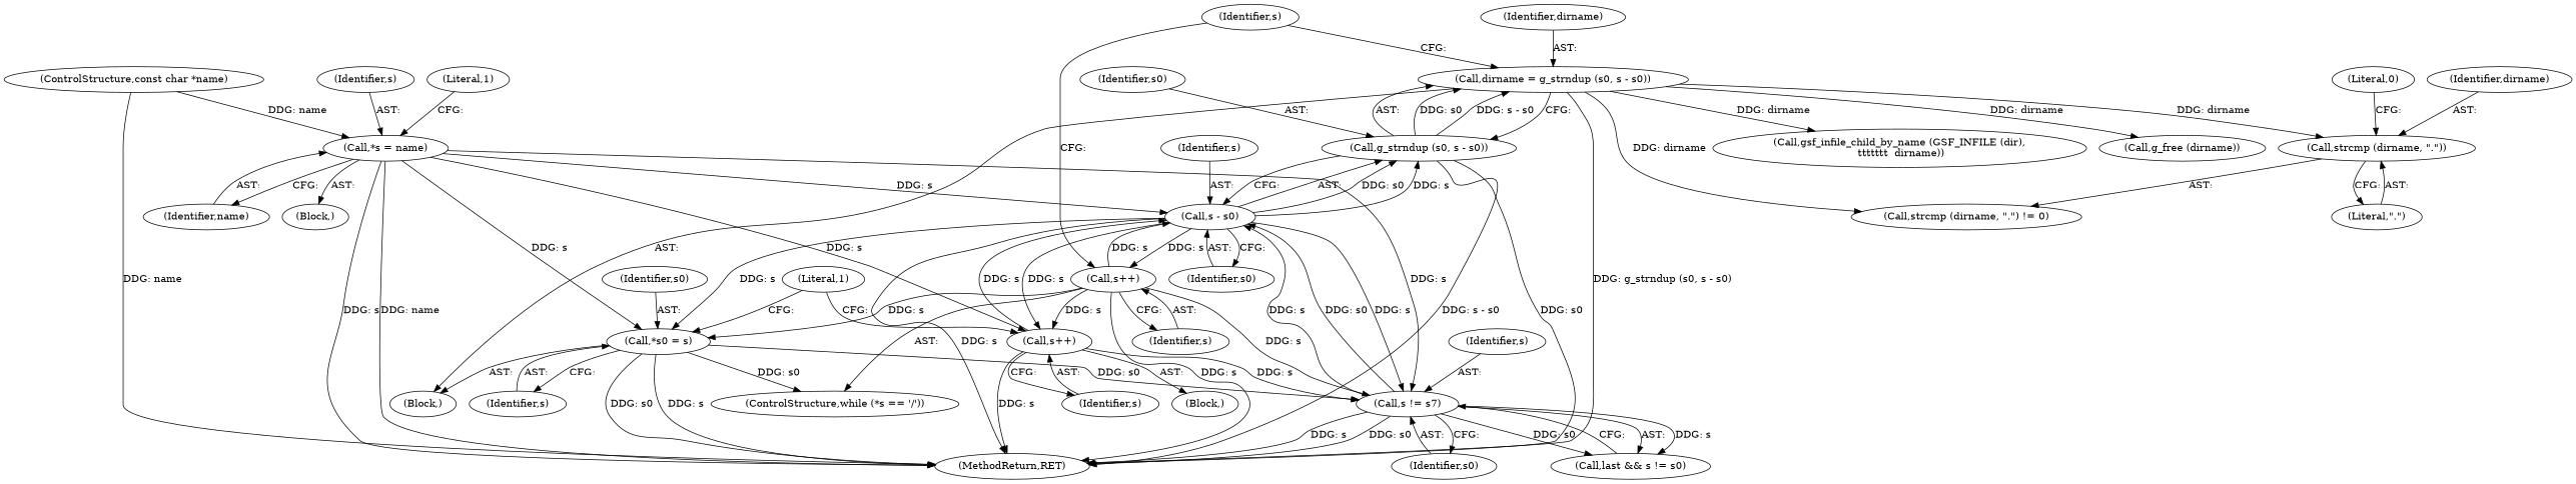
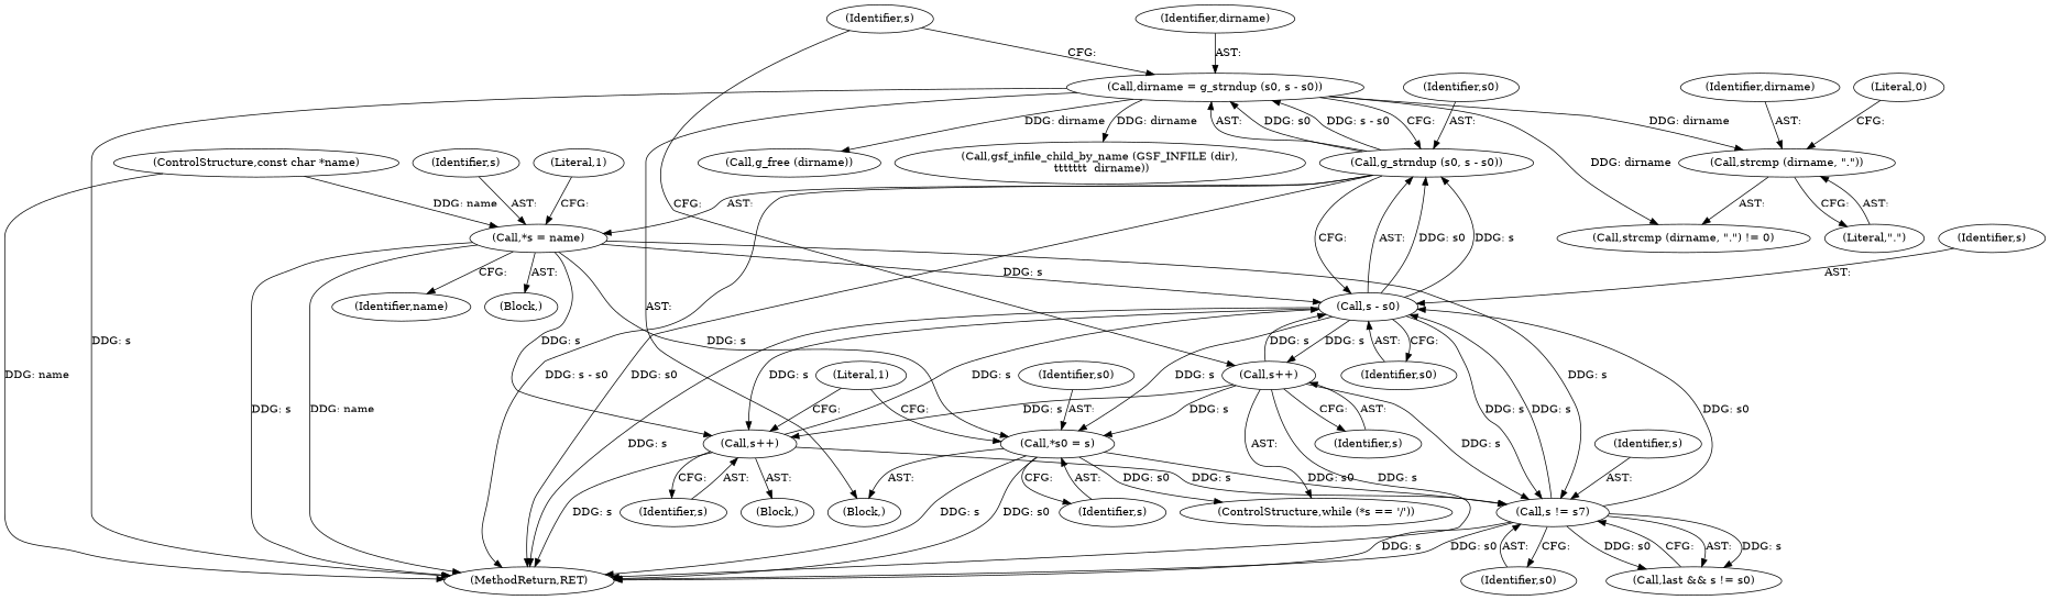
  digraph {
    n1 [label="(Call,strcmp (dirname, \".\"))"]
    n2 [label="(Literal,\".\")"]
    n3 [label="(Call,strcmp (dirname, \".\") != 0)"]
    n4 [label="(Call,dirname = g_strndup (s0, s - s0))"]
    n5 [label="(Call,g_strndup (s0, s - s0))"]
    n6 [label="(MethodReturn,RET)"]
    n7 [label="(Call,g_free (dirname))"]
    n8 [label="(Call,gsf_infile_child_by_name (GSF_INFILE (dir),\n \t\t\t\t\t\t\t  dirname))"]
    n9 [label="(Block,)"]
    n10 [label="(Call,s - s0)"]
    n11 [label="(Call,s != s7)"]
    n12 [label="(Call,s++)"]
    n13 [label="(Call,s++)"]
    n14 [label="(Call,*s0 = s)"]
    n15 [label="(Identifier,s0)"]
    n16 [label="(Call,last && s != s0)"]
    n17 [label="(Identifier,s0)"]
    n18 [label="(Block,)"]
    n19 [label="(Identifier,s)"]
    n20 [label="(Identifier,s)"]
    n21 [label="(ControlStructure,while (*s == '/'))"]
    n22 [label="(Identifier,s)"]
    n23 [label="(Call,*s = name)"]
    n24 [label="(Identifier,name)"]
    n25 [label="(Block,)"]
    n26 [label="(ControlStructure,const char *name)"]
    n27 [label="(Literal,0)"]
    n28 [label="(Identifier,s)"]
    n29 [label="(Identifier,s0)"]
    n30 [label="(Identifier,s)"]
    n31 [label="(Literal,1)"]
    n32 [label="(Identifier,dirname)"]
    n33 [label="(Identifier,dirname)"]
    n34 [label="(Identifier,s)"]
    n35 [label="(Identifier,s)"]
    n36 [label="(Identifier,s0)"]
    n37 [label="(Literal,1)"]
    n1 -> n2 [label="CFG: "]
    n1 -> n3 [label="AST: "]
    n2 -> n1 [label="AST: "]
    n4 -> n1 [label="DDG: dirname"]
    n4 -> n3 [label="DDG: dirname"]
    n4 -> n5 [label="CFG: "]
-   n4 -> n6 [label="DDG: g_strndup (s0, s - s0)"]
+   n4 -> n6 [label="DDG: s"]
    n4 -> n7 [label="DDG: dirname"]
    n4 -> n8 [label="DDG: dirname"]
    n4 -> n9 [label="AST: "]
    n5 -> n4 [label="AST: "]
    n5 -> n4 [label="DDG: s0"]
    n5 -> n4 [label="DDG: s - s0"]
    n5 -> n6 [label="DDG: s - s0"]
    n5 -> n6 [label="DDG: s0"]
    n5 -> n10 [label="CFG: "]
    n10 -> n5 [label="AST: "]
    n10 -> n5 [label="DDG: s0"]
    n10 -> n5 [label="DDG: s"]
    n10 -> n6 [label="DDG: s"]
    n10 -> n11 [label="DDG: s"]
    n10 -> n12 [label="DDG: s"]
    n10 -> n13 [label="DDG: s"]
    n10 -> n14 [label="DDG: s"]
    n10 -> n15 [label="CFG: "]
    n11 -> n6 [label="DDG: s"]
    n11 -> n6 [label="DDG: s0"]
    n11 -> n10 [label="DDG: s"]
    n11 -> n10 [label="DDG: s0"]
    n11 -> n16 [label="AST: "]
    n11 -> n16 [label="DDG: s"]
    n11 -> n16 [label="DDG: s0"]
    n11 -> n17 [label="CFG: "]
    n12 -> n6 [label="DDG: s"]
    n12 -> n10 [label="DDG: s"]
    n12 -> n11 [label="DDG: s"]
    n12 -> n18 [label="AST: "]
    n12 -> n19 [label="CFG: "]
    n13 -> n6 [label="DDG: s"]
    n13 -> n10 [label="DDG: s"]
    n13 -> n11 [label="DDG: s"]
    n13 -> n12 [label="DDG: s"]
    n13 -> n14 [label="DDG: s"]
    n13 -> n20 [label="CFG: "]
    n13 -> n21 [label="AST: "]
    n14 -> n6 [label="DDG: s"]
    n14 -> n6 [label="DDG: s0"]
    n14 -> n9 [label="AST: "]
    n14 -> n11 [label="DDG: s0"]
    n14 -> n21 [label="DDG: s0"]
    n14 -> n22 [label="CFG: "]
    n15 -> n10 [label="AST: "]
    n16 -> n11 [label="CFG: "]
    n17 -> n11 [label="AST: "]
    n19 -> n12 [label="AST: "]
    n20 -> n13 [label="AST: "]
    n22 -> n14 [label="AST: "]
    n23 -> n6 [label="DDG: s"]
    n23 -> n6 [label="DDG: name"]
    n23 -> n10 [label="DDG: s"]
    n23 -> n11 [label="DDG: s"]
    n23 -> n12 [label="DDG: s"]
    n23 -> n14 [label="DDG: s"]
    n23 -> n24 [label="CFG: "]
    n23 -> n25 [label="AST: "]
-   n24 -> n23 [label="AST: "]
+   n5 -> n23 [label="AST: "]
    n26 -> n6 [label="DDG: name"]
    n26 -> n23 [label="DDG: name"]
    n27 -> n1 [label="CFG: "]
    n28 -> n4 [label="CFG: "]
    n28 -> n13 [label="CFG: "]
    n29 -> n14 [label="AST: "]
    n30 -> n23 [label="AST: "]
    n31 -> n23 [label="CFG: "]
    n32 -> n1 [label="AST: "]
    n33 -> n4 [label="AST: "]
    n34 -> n11 [label="AST: "]
    n35 -> n10 [label="AST: "]
    n36 -> n5 [label="AST: "]
    n37 -> n12 [label="CFG: "]
    n37 -> n14 [label="CFG: "]
  }
